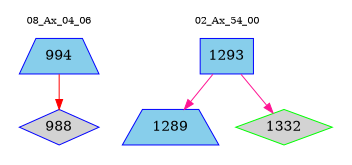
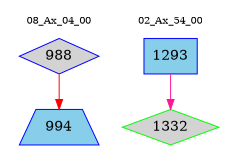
  digraph {
    node [color=blue fillcolor=skyblue shape=trapezium style=filled]
    edge [color=deeppink]
    n1 [label=994]
    n2 [fillcolor=lightgrey label=988 shape=diamond]
    n3 [label=1293 shape=box]
-   n4 [label=1289]
    n5 [color=green fillcolor=lightgrey label=1332 shape=diamond]
    subgraph cluster_1 {
      color=white
      fontsize=10
-     label="08_Ax_04_06"
+     label="08_Ax_04_00"
      n1
      n2
    }
    subgraph cluster_2 {
      color=white
      fontsize=10
      label="02_Ax_54_00"
      n3
-     n4
      n5
    }
-   n1 -> n2 [color=red]
-   n3 -> n4
+   n2 -> n1 [color=red]
    n3 -> n5
  }
